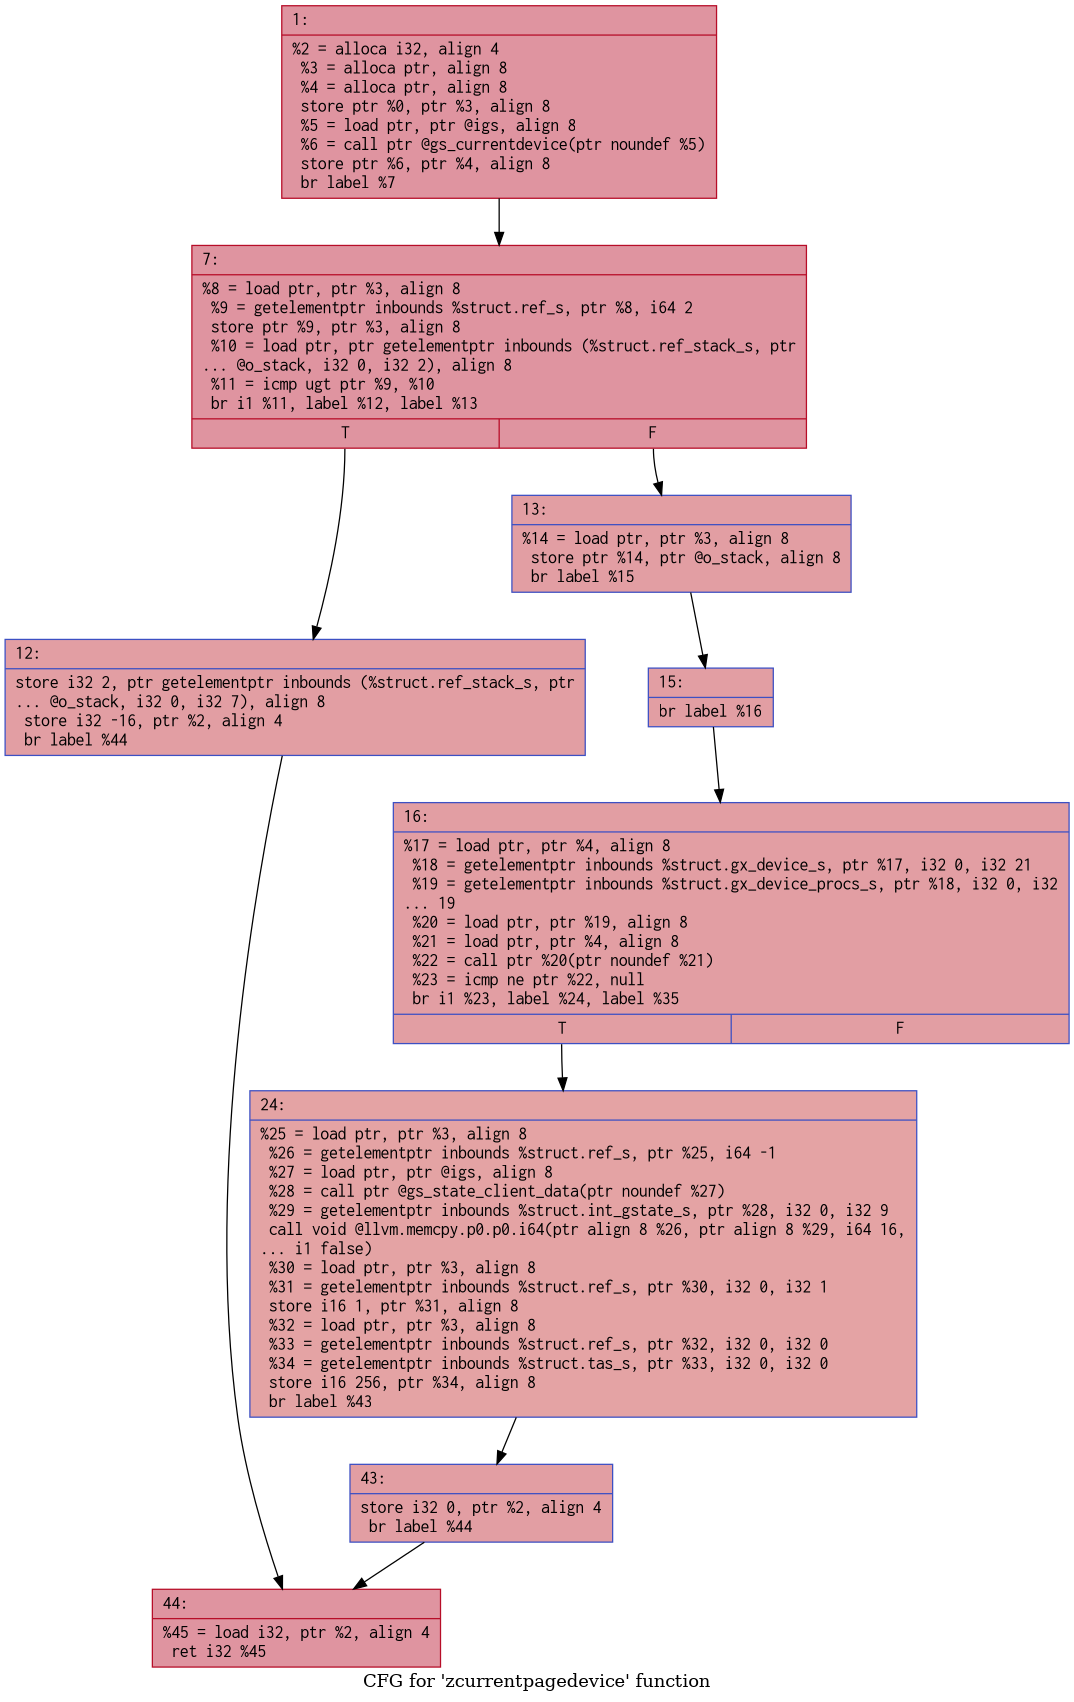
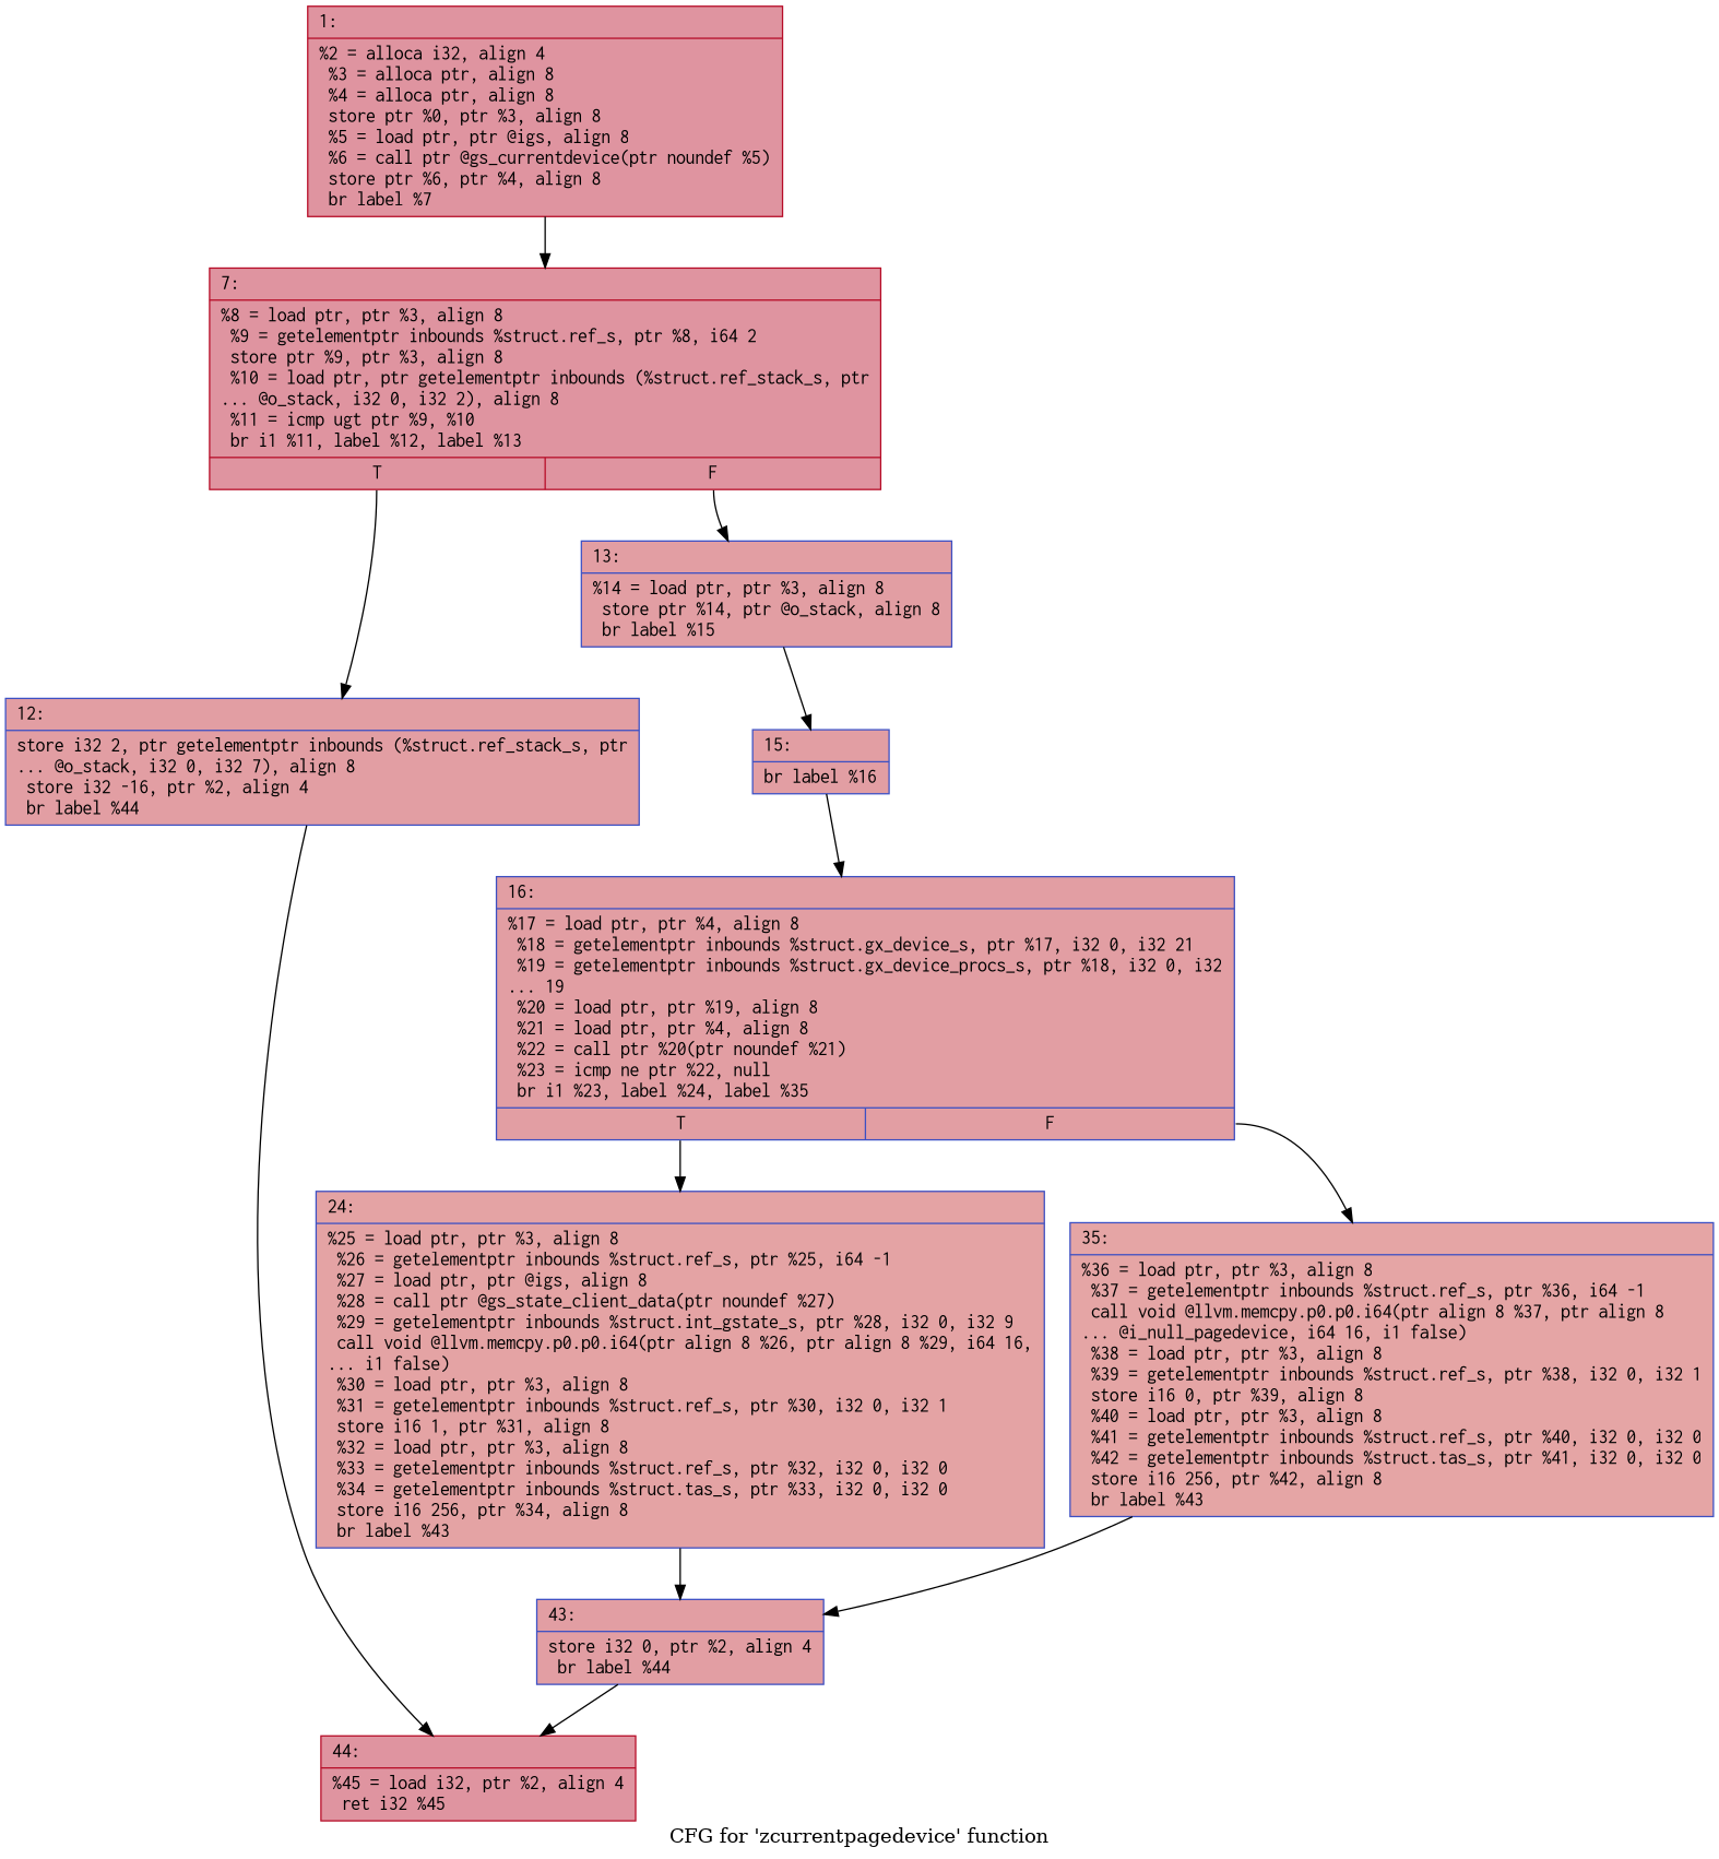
  digraph {
    label="CFG for 'zcurrentpagedevice' function"
    node [color="#3d50c3ff" fillcolor="#be242e70" fontname=Courier shape=record style=filled]
    n1 [color="#b70d28ff" fillcolor="#b70d2870" label="{1:\l|  %2 = alloca i32, align 4\l  %3 = alloca ptr, align 8\l  %4 = alloca ptr, align 8\l  store ptr %0, ptr %3, align 8\l  %5 = load ptr, ptr @igs, align 8\l  %6 = call ptr @gs_currentdevice(ptr noundef %5)\l  store ptr %6, ptr %4, align 8\l  br label %7\l}"]
    n2 [color="#b70d28ff" fillcolor="#b70d2870" label="{7:\l|  %8 = load ptr, ptr %3, align 8\l  %9 = getelementptr inbounds %struct.ref_s, ptr %8, i64 2\l  store ptr %9, ptr %3, align 8\l  %10 = load ptr, ptr getelementptr inbounds (%struct.ref_stack_s, ptr\l... @o_stack, i32 0, i32 2), align 8\l  %11 = icmp ugt ptr %9, %10\l  br i1 %11, label %12, label %13\l|{<s0>T|<s1>F}}"]
    n3 [label="{12:\l|  store i32 2, ptr getelementptr inbounds (%struct.ref_stack_s, ptr\l... @o_stack, i32 0, i32 7), align 8\l  store i32 -16, ptr %2, align 4\l  br label %44\l}"]
    n4 [label="{13:\l|  %14 = load ptr, ptr %3, align 8\l  store ptr %14, ptr @o_stack, align 8\l  br label %15\l}"]
    n5 [color="#b70d28ff" fillcolor="#b70d2870" label="{44:\l|  %45 = load i32, ptr %2, align 4\l  ret i32 %45\l}"]
    n6 [label="{15:\l|  br label %16\l}"]
    n7 [label="{16:\l|  %17 = load ptr, ptr %4, align 8\l  %18 = getelementptr inbounds %struct.gx_device_s, ptr %17, i32 0, i32 21\l  %19 = getelementptr inbounds %struct.gx_device_procs_s, ptr %18, i32 0, i32\l... 19\l  %20 = load ptr, ptr %19, align 8\l  %21 = load ptr, ptr %4, align 8\l  %22 = call ptr %20(ptr noundef %21)\l  %23 = icmp ne ptr %22, null\l  br i1 %23, label %24, label %35\l|{<s0>T|<s1>F}}"]
    n8 [fillcolor="#c32e3170" label="{24:\l|  %25 = load ptr, ptr %3, align 8\l  %26 = getelementptr inbounds %struct.ref_s, ptr %25, i64 -1\l  %27 = load ptr, ptr @igs, align 8\l  %28 = call ptr @gs_state_client_data(ptr noundef %27)\l  %29 = getelementptr inbounds %struct.int_gstate_s, ptr %28, i32 0, i32 9\l  call void @llvm.memcpy.p0.p0.i64(ptr align 8 %26, ptr align 8 %29, i64 16,\l... i1 false)\l  %30 = load ptr, ptr %3, align 8\l  %31 = getelementptr inbounds %struct.ref_s, ptr %30, i32 0, i32 1\l  store i16 1, ptr %31, align 8\l  %32 = load ptr, ptr %3, align 8\l  %33 = getelementptr inbounds %struct.ref_s, ptr %32, i32 0, i32 0\l  %34 = getelementptr inbounds %struct.tas_s, ptr %33, i32 0, i32 0\l  store i16 256, ptr %34, align 8\l  br label %43\l}"]
+   n9 [fillcolor="#c5333470" label="{35:\l|  %36 = load ptr, ptr %3, align 8\l  %37 = getelementptr inbounds %struct.ref_s, ptr %36, i64 -1\l  call void @llvm.memcpy.p0.p0.i64(ptr align 8 %37, ptr align 8\l... @i_null_pagedevice, i64 16, i1 false)\l  %38 = load ptr, ptr %3, align 8\l  %39 = getelementptr inbounds %struct.ref_s, ptr %38, i32 0, i32 1\l  store i16 0, ptr %39, align 8\l  %40 = load ptr, ptr %3, align 8\l  %41 = getelementptr inbounds %struct.ref_s, ptr %40, i32 0, i32 0\l  %42 = getelementptr inbounds %struct.tas_s, ptr %41, i32 0, i32 0\l  store i16 256, ptr %42, align 8\l  br label %43\l}"]
    n10 [label="{43:\l|  store i32 0, ptr %2, align 4\l  br label %44\l}"]
    n1 -> n2
    n2 -> n3 [tailport=s0]
    n2 -> n4 [tailport=s1]
    n3 -> n5
    n4 -> n6
    n6 -> n7
    n7 -> n8 [tailport=s0]
+   n7 -> n9 [tailport=s1]
    n8 -> n10
+   n9 -> n10
    n10 -> n5
  }
